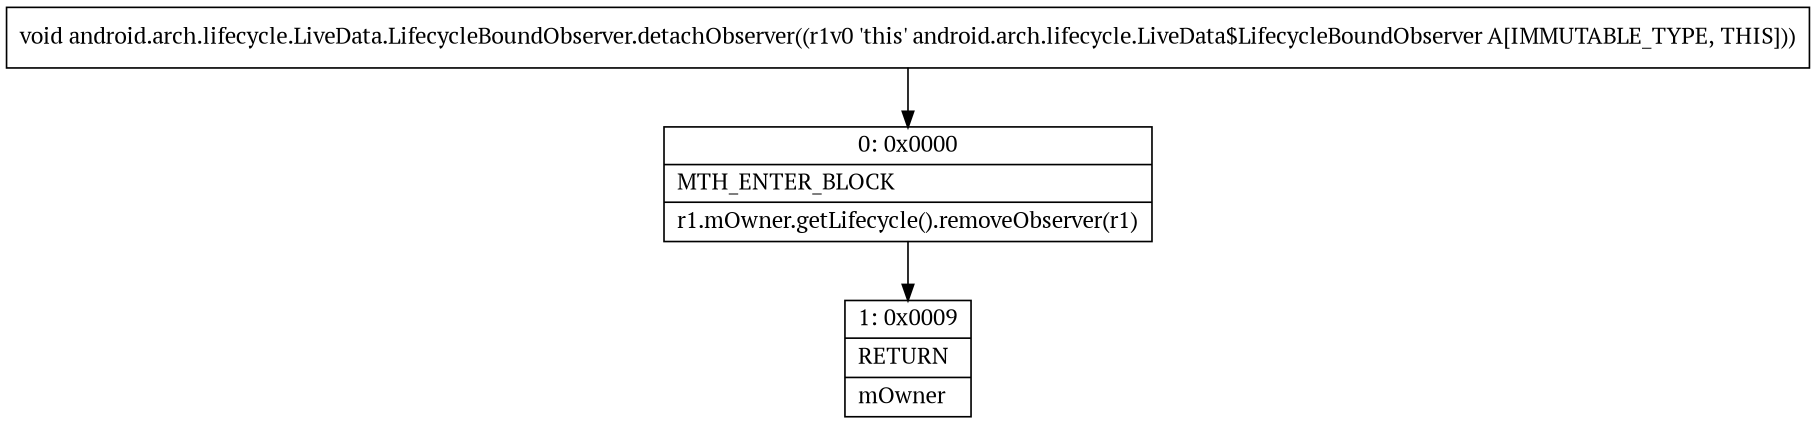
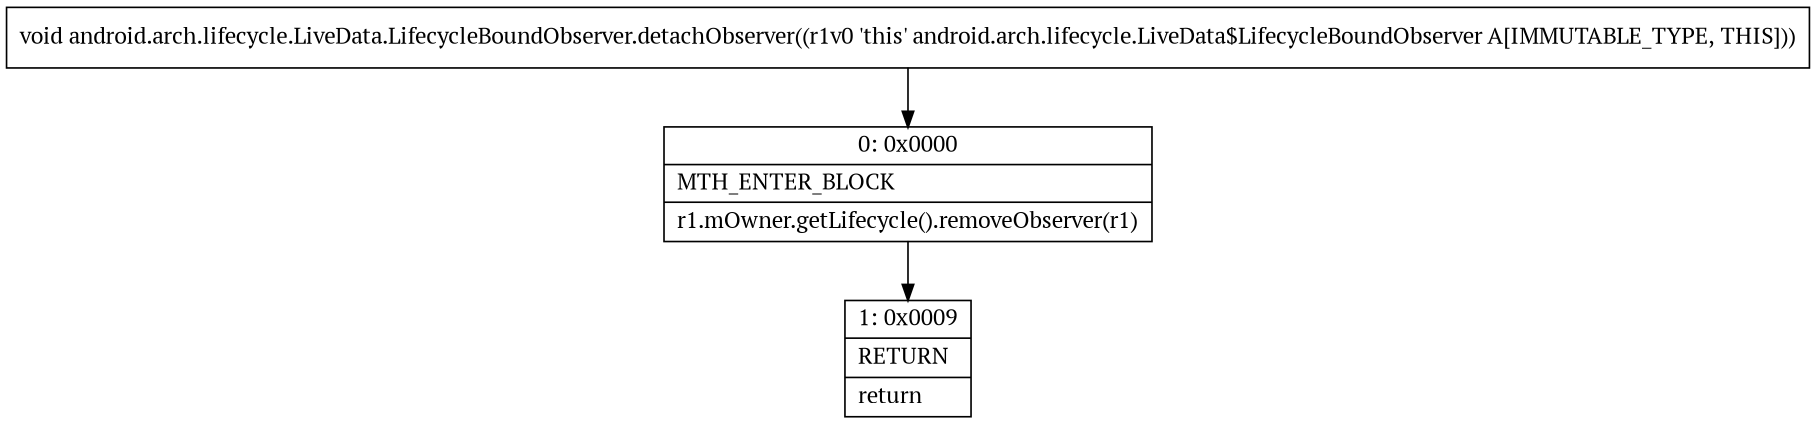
  digraph {
    fontname="PT Serif"
    node [shape=record fontname="PT Serif"]
    edge [fontname="PT Serif"]
    n1 [label="{0\:\ 0x0000|MTH_ENTER_BLOCK\l|r1.mOwner.getLifecycle().removeObserver(r1)\l}"]
-   n2 [label="{1\:\ 0x0009|RETURN\l|mOwner\l}"]
+   n2 [label="{1\:\ 0x0009|RETURN\l|return\l}"]
    n3 [label="{void android.arch.lifecycle.LiveData.LifecycleBoundObserver.detachObserver((r1v0 'this' android.arch.lifecycle.LiveData$LifecycleBoundObserver A[IMMUTABLE_TYPE, THIS])) }"]
    n1 -> n2
    n3 -> n1
  }
